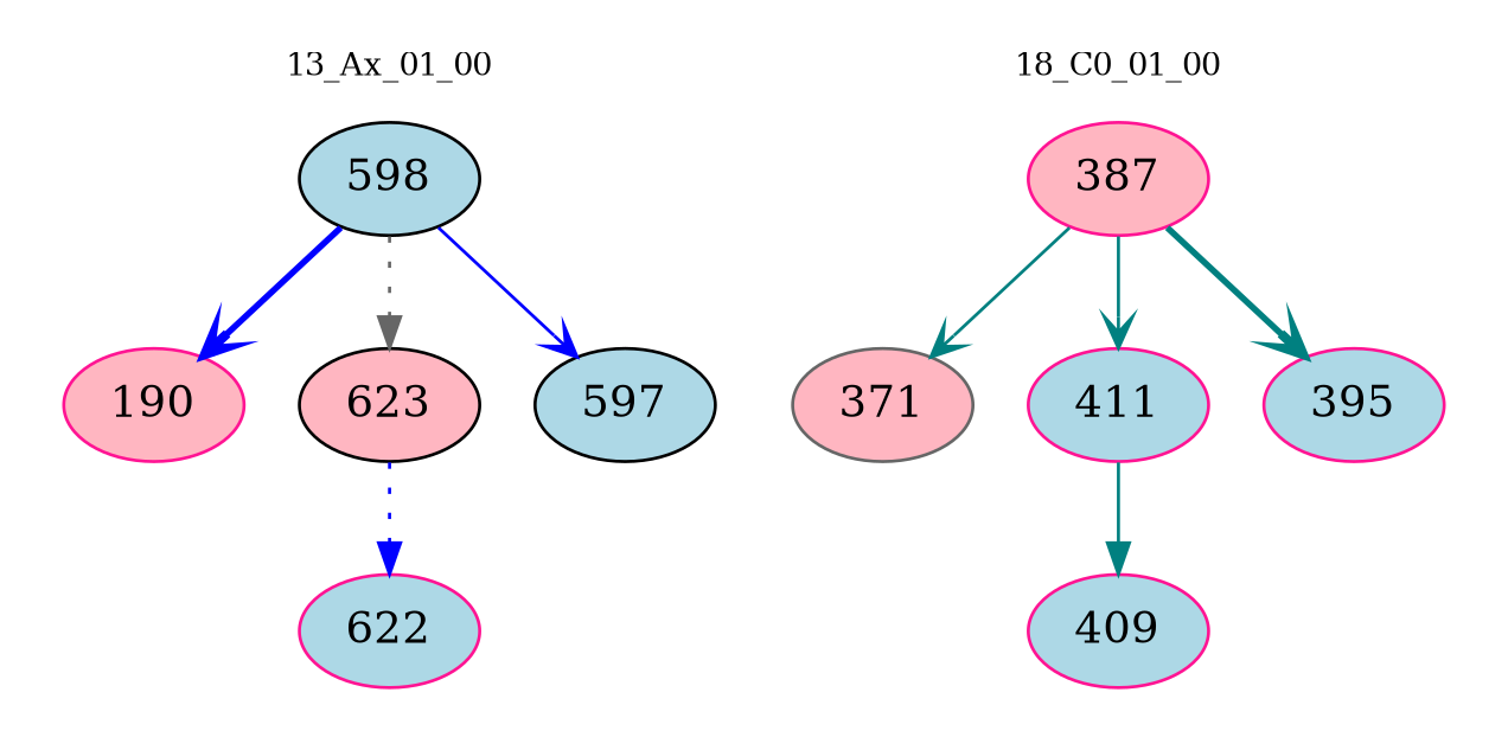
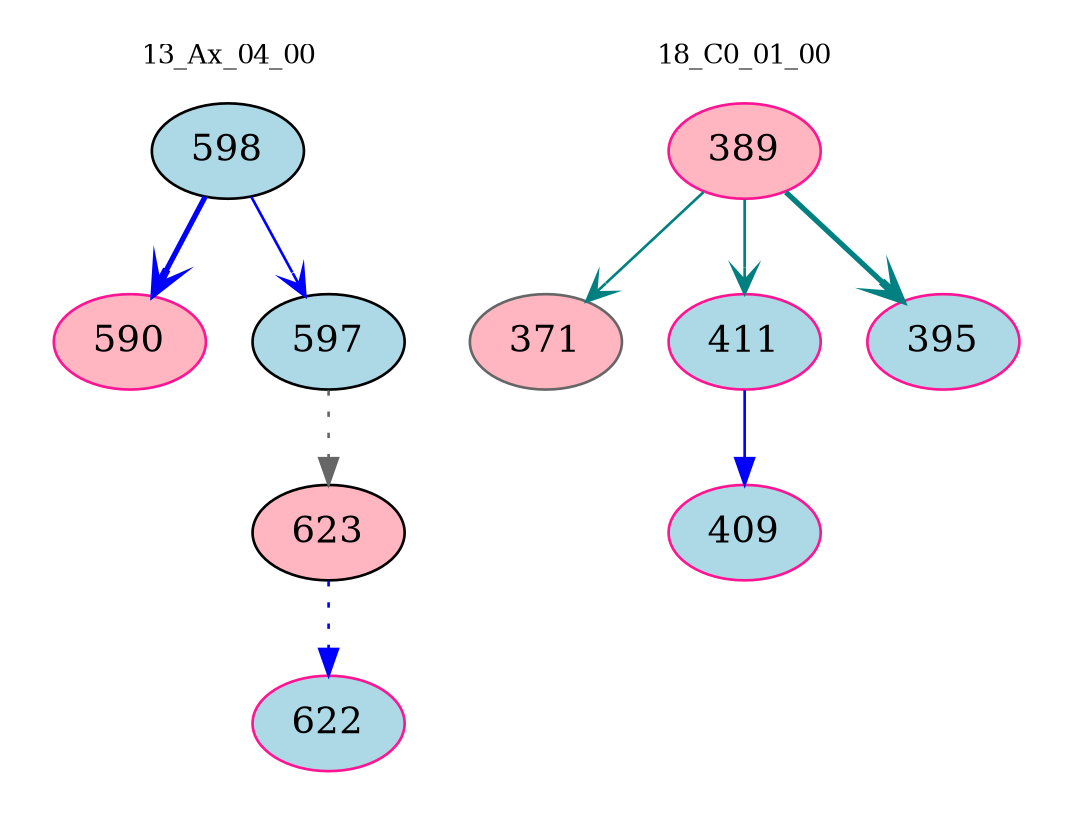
  digraph {
    node [color=deeppink fillcolor=lightblue style=filled]
    edge [arrowhead=vee color=teal style=solid]
    n1 [color=black label=598]
-   n2 [fillcolor=lightpink label=190]
+   n2 [fillcolor=lightpink label=590]
    n3 [color=black fillcolor=lightpink label=623]
    n4 [color=black label=597]
    n5 [label=622]
-   n6 [fillcolor=lightpink label=387]
+   n6 [fillcolor=lightpink label=389]
    n7 [color=gray40 fillcolor=lightpink label=371]
    n8 [label=411]
    n9 [label=395]
    n10 [label=409]
    subgraph cluster_1 {
      color=white
      fontsize=10
-     label="13_Ax_01_00"
+     label="13_Ax_04_00"
      n1
      n2
      n3
      n4
      n5
    }
    subgraph cluster_2 {
      color=white
      fontsize=10
      label="18_C0_01_00"
      n6
      n7
      n8
      n9
      n10
    }
    n1 -> n2 [color=blue style=bold]
-   n1 -> n3 [arrowhead=normal color=gray40 style=dotted]
+   n4 -> n3 [arrowhead=normal color=gray40 style=dotted]
    n1 -> n4 [color=blue]
    n3 -> n5 [arrowhead=normal color=blue style=dotted]
    n6 -> n7
    n6 -> n8
    n6 -> n9 [style=bold]
-   n8 -> n10 [arrowhead=normal]
+   n8 -> n10 [arrowhead=normal color=blue]
  }
